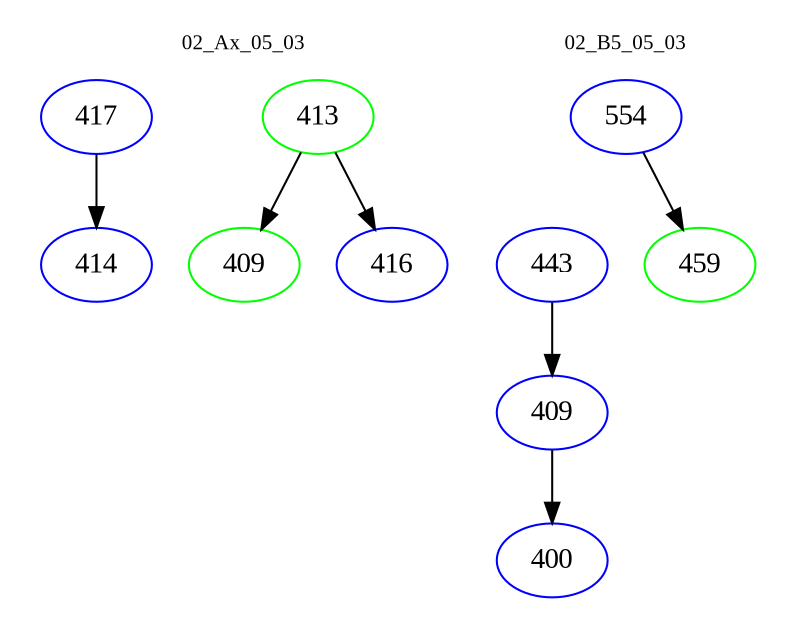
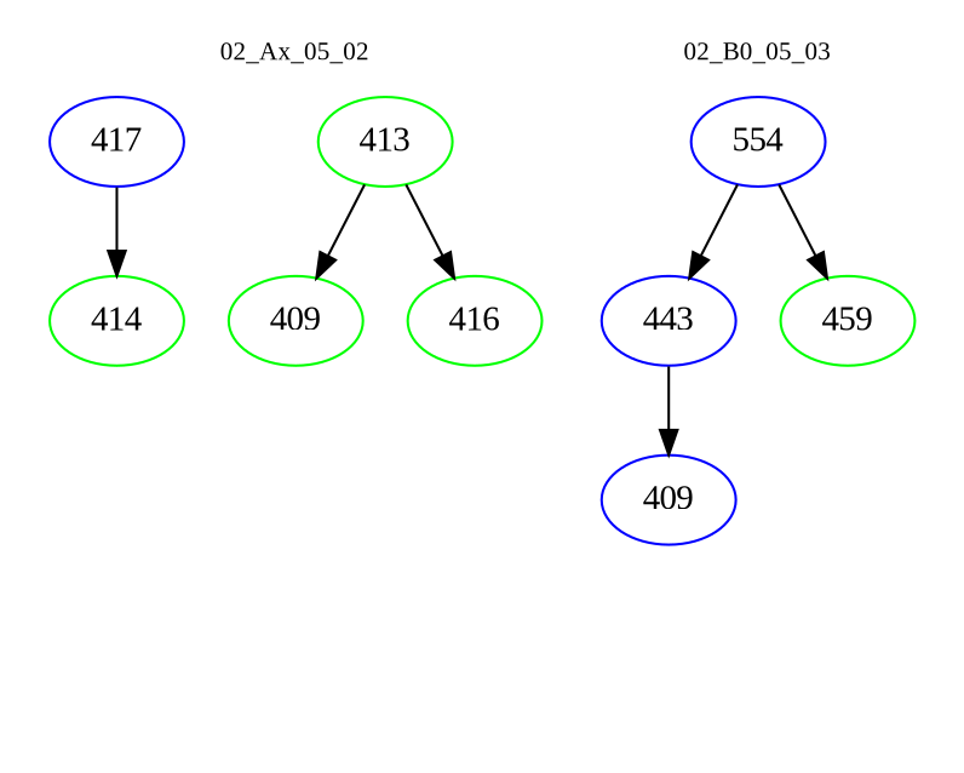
  digraph {
    fontname="Liberation Serif"
    node [color=blue fontname="Liberation Serif"]
    edge [color=black fontname="Liberation Serif"]
    n1 [color=green label=413]
    n2 [color=green label=409]
-   n3 [label=416]
+   n3 [color=green label=416]
    n4 [label=417]
-   n5 [label=414]
+   n5 [color=green label=414]
    n6 [label=554]
    n7 [label=443]
    n8 [color=green label=459]
    n9 [label=409]
-   n10 [label=400]
    subgraph cluster_1 {
      color=white
      fontsize=10
-     label="02_Ax_05_03"
+     label="02_Ax_05_02"
      n1
      n2
      n3
      n4
      n5
    }
    subgraph cluster_2 {
      color=white
      fontsize=10
-     label="02_B5_05_03"
+     label="02_B0_05_03"
      n6
      n7
      n8
      n9
-     n10
    }
    n1 -> n2
    n1 -> n3
    n4 -> n5
+   n6 -> n7
    n6 -> n8
    n7 -> n9
-   n9 -> n10
  }
